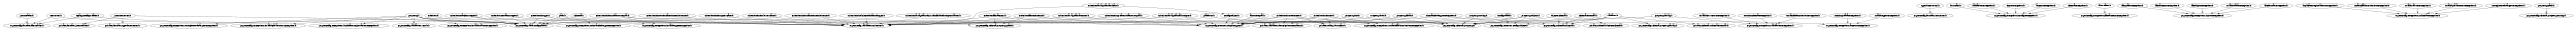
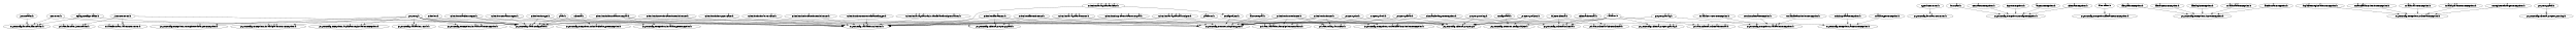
  digraph {
    "json_reader.h"
    "pryonconfig/formats/file_reader.h"
    "json_converter.h"
-   "private/formats/typed_converter.h"
+   "private/formats/typed_converter.h" [label="private/formats/values_converter.h"]
    "pryonconfig/data/config_data.h"
    "private/formats/json_reader.h"
    "legacy_config_reader.h"
    "typed_converter.h"
    "pryonconfig/formats/converter.h"
    "schema_internal.h"
    "private/schema/object_schema.h"
    "pryonconfig/schema/schema.h"
    "pryonconfig/schema/property.h"
    "object_schema.h"
    "path.h"
    "pryonconfig/schema/property_path.h"
    "criterion_is_greater_than_or_equal.h"
    "pryonconfig/common/simple_types.h"
    "pryonconfig/validation/criterion.h"
    "almost_equal.h"
    "criterion_is_in_upper_case.h"
    "validator.h"
    "private/schema/schema_internal.h"
    "pryonconfig/common/config_object.h"
    "pryonconfig/schema/property_array.h"
    "criterion_is_in_lower_case.h"
    "criterion_array_has_all_unique.h"
    "criterion_is_less_than_or_equal.h"
    "pryonconfig/exceptions/invalid_type_exception.h"
    "criterion_is_in_case_insensitive_set.h"
    "criterion_file_access.h"
    "criterion_array_has_at_most.h"
-   "criterion_is_object_of_named_type.h"
+   "criterion_is_object_of_named_type.h" [label="criterion_is_common_of_named_type.h"]
    "criterion_array_has_obj_with_field_of_unique_values.h"
    "criterion_is_not_in_case_insensitive_set.h"
    "criterion_file_existence.h"
    "criterion_is_type.h"
    "criterion_is_in_set.h"
    "private/validation/description_constants.h"
    "private/utility/downcast.h"
    "pryonconfig/exceptions/unsatisfiable_criterion_exception.h"
    "criterion_is_not_in_set.h"
    "criterion_array_has_at_least.h"
    "config_object.h"
    "criterion_matches_regex.h"
    "criterion_contains_regex.h"
    "downcast.h"
    "pryonconfig/exceptions/config_exception.h"
    "platform.h"
    "file_reader.h"
    "pryonconfig/exceptions/file_access_exception.h"
    "converter.h"
    "file_path_exception.h"
    "pryonconfig/exceptions/input_exception.h"
    "invalid_type_exception.h"
    "pryonconfig/exceptions/access_exception.h"
    "invalid_structure_exception.h"
    "pryonconfig/exceptions/validation_exception.h"
    "not_in_schema_exception.h"
    "duplicate_registration_exception.h"
    "pryonconfig/exceptions/schema_exception.h"
    "mismatched_type_exception.h"
-   "validation_exception.h"
+   "validation_exception.h" [label="constants_exception.h"]
    "input_exception.h"
    "unsatisfiable_criterion_exception.h"
    "file_access_exception.h"
    "invalid_value_exception.h"
    "missing_data_exception.h"
    "file_logic_exception.h"
    "invalid_data_exception.h"
    "file_format_exception.h"
    "access_exception.h"
    "invalid_parameter_exception.h"
    "unregistered_target_exception.h"
    "unsatisfied_criterion_exception.h"
    "schema_exception.h"
    "property_object.h"
    "property_path.h"
    "pryonconfig/schema/property_string.h"
    "property_array.h"
    "property_string.h"
    "property_int.h"
    "property_bool.h"
    "schema.h"
    "pryonconfig/exceptions/mismatched_type_exception.h"
    "property_float.h"
    "property.h"
    "pryonconfig/exceptions/unregistered_target_exception.h"
    "pryonconfig/exceptions/invalid_parameter_exception.h"
    "pryonconfig/exceptions/duplicate_registration_exception.h"
    "pryonconfig/validation/result.h"
    "pryonconfig/exceptions/invalid_value_exception.h"
    "config_data.h"
    "criterion.h"
    "json_reader.h" -> "pryonconfig/formats/file_reader.h"
    "json_converter.h" -> "private/formats/typed_converter.h"
    "json_converter.h" -> "pryonconfig/data/config_data.h"
    "json_converter.h" -> "private/formats/json_reader.h"
    "legacy_config_reader.h" -> "pryonconfig/formats/file_reader.h"
    "legacy_config_reader.h" -> "pryonconfig/data/config_data.h"
    "typed_converter.h" -> "pryonconfig/formats/converter.h"
    "schema_internal.h" -> "private/schema/object_schema.h"
    "schema_internal.h" -> "pryonconfig/schema/schema.h"
    "schema_internal.h" -> "pryonconfig/schema/property.h"
    "object_schema.h" -> "pryonconfig/schema/schema.h"
    "object_schema.h" -> "pryonconfig/schema/property.h"
    "path.h" -> "pryonconfig/data/config_data.h"
    "path.h" -> "pryonconfig/schema/property_path.h"
    "criterion_is_greater_than_or_equal.h" -> "pryonconfig/common/simple_types.h"
    "criterion_is_greater_than_or_equal.h" -> "pryonconfig/validation/criterion.h"
    "almost_equal.h" -> "pryonconfig/common/simple_types.h"
    "criterion_is_in_upper_case.h" -> "pryonconfig/validation/criterion.h"
    "validator.h" -> "pryonconfig/schema/schema.h"
    "validator.h" -> "pryonconfig/common/simple_types.h"
    "validator.h" -> "private/schema/schema_internal.h"
    "validator.h" -> "pryonconfig/common/config_object.h"
    "validator.h" -> "pryonconfig/schema/property_array.h"
    "criterion_is_in_lower_case.h" -> "pryonconfig/validation/criterion.h"
    "criterion_array_has_all_unique.h" -> "pryonconfig/common/simple_types.h"
    "criterion_array_has_all_unique.h" -> "pryonconfig/validation/criterion.h"
    "criterion_is_less_than_or_equal.h" -> "pryonconfig/common/simple_types.h"
    "criterion_is_less_than_or_equal.h" -> "pryonconfig/validation/criterion.h"
    "criterion_is_less_than_or_equal.h" -> "pryonconfig/exceptions/invalid_type_exception.h"
    "criterion_is_in_case_insensitive_set.h" -> "pryonconfig/validation/criterion.h"
    "criterion_file_access.h" -> "pryonconfig/schema/property_path.h"
    "criterion_file_access.h" -> "pryonconfig/common/simple_types.h"
    "criterion_file_access.h" -> "pryonconfig/validation/criterion.h"
    "criterion_array_has_at_most.h" -> "pryonconfig/common/simple_types.h"
    "criterion_array_has_at_most.h" -> "pryonconfig/validation/criterion.h"
    "criterion_is_object_of_named_type.h" -> "pryonconfig/validation/criterion.h"
    "criterion_array_has_obj_with_field_of_unique_values.h" -> "pryonconfig/validation/criterion.h"
    "criterion_is_not_in_case_insensitive_set.h" -> "pryonconfig/validation/criterion.h"
    "criterion_file_existence.h" -> "pryonconfig/schema/property_path.h"
    "criterion_file_existence.h" -> "pryonconfig/common/simple_types.h"
    "criterion_file_existence.h" -> "pryonconfig/validation/criterion.h"
    "criterion_is_type.h" -> "pryonconfig/data/config_data.h"
    "criterion_is_type.h" -> "pryonconfig/validation/criterion.h"
    "criterion_is_in_set.h" -> "pryonconfig/validation/criterion.h"
    "criterion_is_in_set.h" -> "private/validation/description_constants.h"
    "criterion_is_in_set.h" -> "private/utility/downcast.h"
    "criterion_is_in_set.h" -> "pryonconfig/exceptions/unsatisfiable_criterion_exception.h"
    "criterion_is_not_in_set.h" -> "pryonconfig/common/simple_types.h"
    "criterion_is_not_in_set.h" -> "pryonconfig/validation/criterion.h"
    "criterion_is_not_in_set.h" -> "private/validation/description_constants.h"
    "criterion_is_not_in_set.h" -> "private/utility/downcast.h"
    "criterion_is_not_in_set.h" -> "pryonconfig/exceptions/unsatisfiable_criterion_exception.h"
    "criterion_array_has_at_least.h" -> "pryonconfig/validation/criterion.h"
    "criterion_array_has_at_least.h" -> "config_object.h"
    "config_object.h" -> "pryonconfig/common/simple_types.h"
    "criterion_matches_regex.h" -> "pryonconfig/data/config_data.h"
    "criterion_matches_regex.h" -> "pryonconfig/validation/criterion.h"
    "criterion_contains_regex.h" -> "pryonconfig/data/config_data.h"
    "criterion_contains_regex.h" -> "pryonconfig/validation/criterion.h"
    "downcast.h" -> "pryonconfig/exceptions/config_exception.h"
    "platform.h" -> "pryonconfig/data/config_data.h"
    "platform.h" -> "pryonconfig/schema/schema.h"
    "file_reader.h" -> "pryonconfig/exceptions/file_access_exception.h"
    "converter.h" -> "pryonconfig/formats/file_reader.h"
    "converter.h" -> "pryonconfig/data/config_data.h"
    "file_path_exception.h" -> "pryonconfig/exceptions/input_exception.h"
    "invalid_type_exception.h" -> "pryonconfig/exceptions/access_exception.h"
    "invalid_structure_exception.h" -> "pryonconfig/exceptions/validation_exception.h"
    "not_in_schema_exception.h" -> "pryonconfig/exceptions/validation_exception.h"
    "duplicate_registration_exception.h" -> "pryonconfig/exceptions/schema_exception.h"
    "mismatched_type_exception.h" -> "pryonconfig/data/config_data.h"
    "mismatched_type_exception.h" -> "pryonconfig/exceptions/access_exception.h"
    "validation_exception.h" -> "pryonconfig/exceptions/config_exception.h"
    "input_exception.h" -> "pryonconfig/exceptions/config_exception.h"
    "unsatisfiable_criterion_exception.h" -> "pryonconfig/exceptions/schema_exception.h"
    "file_access_exception.h" -> "pryonconfig/exceptions/input_exception.h"
    "invalid_value_exception.h" -> "pryonconfig/exceptions/schema_exception.h"
    "missing_data_exception.h" -> "pryonconfig/exceptions/access_exception.h"
    "file_logic_exception.h" -> "pryonconfig/exceptions/input_exception.h"
    "invalid_data_exception.h" -> "pryonconfig/exceptions/input_exception.h"
    "file_format_exception.h" -> "pryonconfig/exceptions/input_exception.h"
    "access_exception.h" -> "pryonconfig/exceptions/config_exception.h"
    "invalid_parameter_exception.h" -> "pryonconfig/exceptions/schema_exception.h"
    "unregistered_target_exception.h" -> "pryonconfig/exceptions/schema_exception.h"
    "unsatisfied_criterion_exception.h" -> "pryonconfig/exceptions/validation_exception.h"
    "schema_exception.h" -> "pryonconfig/exceptions/config_exception.h"
    "property_object.h" -> "pryonconfig/schema/property.h"
    "property_object.h" -> "pryonconfig/common/simple_types.h"
    "property_object.h" -> "pryonconfig/common/config_object.h"
    "property_path.h" -> "pryonconfig/schema/property_string.h"
    "property_array.h" -> "pryonconfig/schema/property.h"
    "property_array.h" -> "pryonconfig/exceptions/validation_exception.h"
    "property_string.h" -> "pryonconfig/schema/property.h"
    "property_string.h" -> "pryonconfig/common/simple_types.h"
    "property_int.h" -> "pryonconfig/schema/property.h"
    "property_int.h" -> "pryonconfig/common/simple_types.h"
    "property_bool.h" -> "pryonconfig/schema/property.h"
    "property_bool.h" -> "pryonconfig/common/simple_types.h"
    "schema.h" -> "pryonconfig/data/config_data.h"
    "schema.h" -> "pryonconfig/schema/property.h"
    "schema.h" -> "pryonconfig/exceptions/mismatched_type_exception.h"
    "property_float.h" -> "pryonconfig/schema/property.h"
    "property_float.h" -> "pryonconfig/common/simple_types.h"
    "property.h" -> "pryonconfig/data/config_data.h"
    "property.h" -> "pryonconfig/validation/criterion.h"
    "property.h" -> "pryonconfig/exceptions/invalid_type_exception.h"
    "property.h" -> "pryonconfig/exceptions/unregistered_target_exception.h"
    "property.h" -> "pryonconfig/exceptions/invalid_parameter_exception.h"
    "property.h" -> "pryonconfig/exceptions/duplicate_registration_exception.h"
    "property.h" -> "pryonconfig/validation/result.h"
    "property.h" -> "pryonconfig/exceptions/invalid_value_exception.h"
    "config_data.h" -> "pryonconfig/common/simple_types.h"
    "config_data.h" -> "pryonconfig/common/config_object.h"
    "criterion.h" -> "pryonconfig/data/config_data.h"
  }
